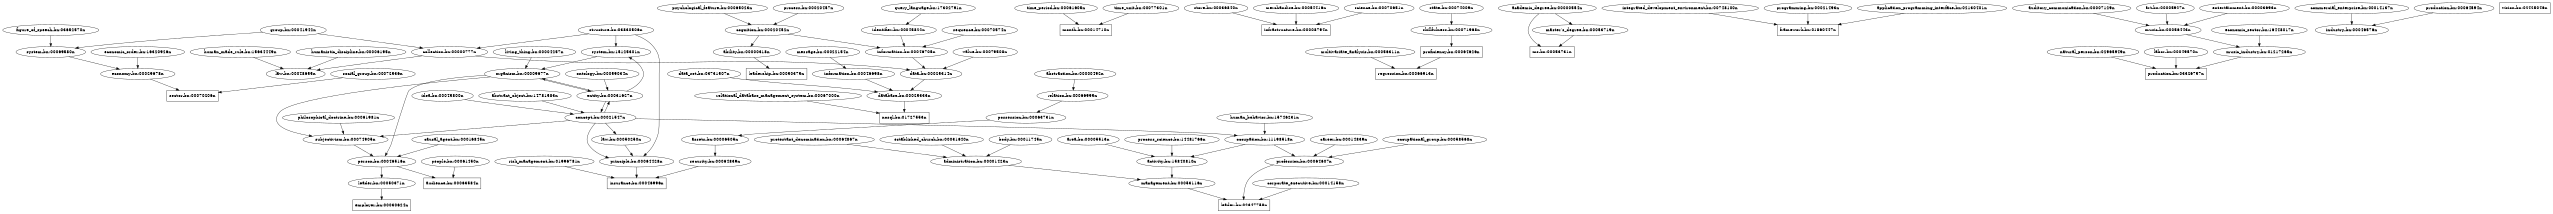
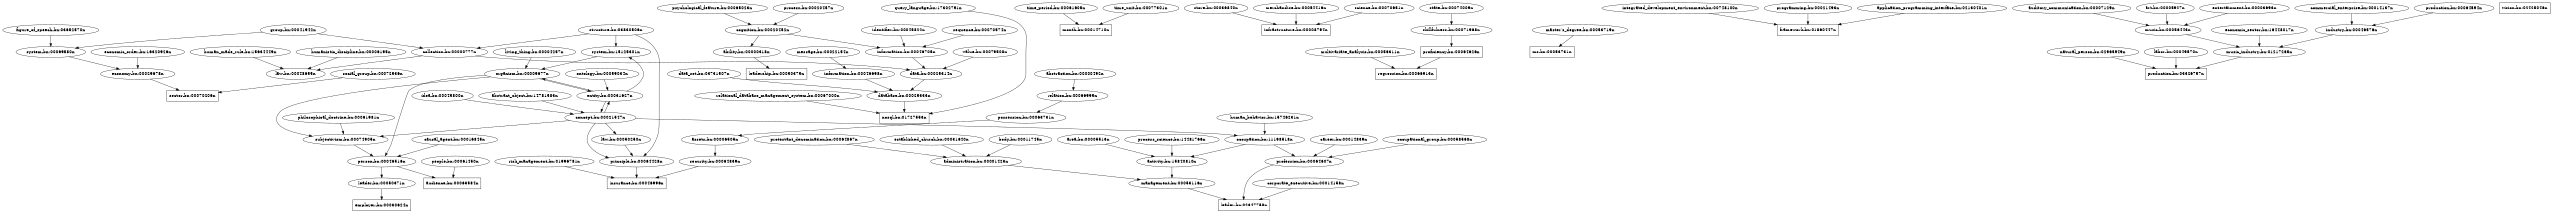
  digraph {
    "nosql-bn:01727553n" [shape=rectangle]
    "database-bn:00025333n"
    "relational_database_management_system-bn:00067000n"
    "query_language-bn:17302791n"
    "information-bn:00046698n"
    "data-bn:00025314n"
    "data_set-bn:03731507n"
    "message-bn:00022154n"
    "collection-bn:00000777n"
    "law-bn:00048655n"
    "value-bn:00079508n"
    "information-bn:00046705n"
    "group-bn:00041942n"
    "system-bn:00069580n"
    "economy-bn:00029678n"
    "structure-bn:03830506n"
    "principle-bn:00064428n"
    "system-bn:15125301n"
    "insurance-bn:00046996n" [shape=rectangle]
    "organism-bn:00009677n"
    "cognition-bn:00020452n"
    "ability-bn:00000318n"
    "leadership-bn:00050375n" [shape=rectangle]
    "sequence-bn:00070574n"
    "identifier-bn:00045822n"
    "month-bn:00014710n" [shape=rectangle]
    "time_period-bn:00061605n"
    "time_unit-bn:00077301n"
    "security-bn:00064839n"
    "risk_management-bn:01996781n"
    "assets-bn:00006505n"
    "possession-bn:00063731n"
    "relation-bn:00066995n"
    "abstraction-bn:00000492n"
    "law-bn:00050250n"
    "concept-bn:00021547n"
    n37 [label="entity-bn:00031627n"]
    "subjectivism-bn:00074905n"
    "occupation-bn:11198518n"
    "person-bn:00046516n"
    "profession-bn:00064607n"
    "activity-bn:15840810n"
    "idea-bn:00045800n"
    "abstract_object-bn:14781583n"
    "human_made_rule-bn:15634449n"
    "humanistic_discipline-bn:00006195n"
    "infrastructure-bn:00008794n" [shape=rectangle]
    "store-bn:00036840n"
    "merchandise-bn:00054416n"
    n50 [label="science-bn:00070651n"]
    "proficiency-bn:00064626n" [shape=rectangle]
    "regression-bn:00066913n" [shape=rectangle]
    "skillfulness-bn:00071968n"
    "state-bn:00074009n"
    "ms-bn:00053731n" [shape=rectangle]
-   "academic_degree-bn:00000554n"
    "master's_degree-bn:00053719n"
    "framework-bn:01860447n" [shape=rectangle]
    "integrated_development_environment-bn:00748100n"
    "programming-bn:00021493n"
    "application_programming_interface-bn:02130401n"
    "production-bn:03326757n" [shape=rectangle]
    "natural_person-bn:02965949n"
    "labor-bn:00049570n"
    "music_industry-bn:01217265n"
    "music-bn:00056443n"
    "economic_sector-bn:16448017n"
    "industry-bn:00046576n"
    "auditory_communication-bn:00007129n"
    "art-bn:00005927n"
    "entertainment-bn:00003693n"
    "commercial_enterprise-bn:00014137n"
    "production-bn:00064594n"
    "employer-bn:00030624n" [shape=rectangle]
    "leader-bn:00050371n"
    "audience-bn:00063584n" [shape=rectangle]
    "causal_agent-bn:00016845n"
    "living_thing-bn:00004257n"
    "ontology-bn:00059034n"
    "philosophical_doctrine-bn:00061981n"
    "psychological_feature-bn:00065023n"
    "process-bn:00020457n"
    "sector-bn:00070206n" [shape=rectangle]
    "social_group-bn:00072536n"
    "economic_order-bn:16320926n"
    "figure_of_speech-bn:03652570n"
    "people-bn:00061450n"
    "multivariate_analysis-bn:00056311n"
    "leader-bn:02347758n" [shape=rectangle]
    "corporate_executive-bn:00014158n"
    "management-bn:00053116n"
    "occupational_group-bn:00058568n"
    "career-bn:00014839n"
    "human_behavior-bn:15746231n"
    "administration-bn:00001423n"
    "body-bn:00011745n"
    "protestant_denomination-bn:00064867n"
    "established_church-bn:00031640n"
    "process_science-bn:14481766n"
    "area-bn:00005513n"
    "vision-bn:02425046n" [shape=rectangle]
    "database-bn:00025333n" -> "nosql-bn:01727553n"
    "relational_database_management_system-bn:00067000n" -> "nosql-bn:01727553n"
-   "query_language-bn:17302791n" -> "identifier-bn:00045822n"
+   "query_language-bn:17302791n" -> "nosql-bn:01727553n"
    "information-bn:00046698n" -> "database-bn:00025333n"
    "data-bn:00025314n" -> "database-bn:00025333n"
    "data_set-bn:03731507n" -> "database-bn:00025333n"
    "message-bn:00022154n" -> "information-bn:00046698n"
    "collection-bn:00000777n" -> "data-bn:00025314n"
    "collection-bn:00000777n" -> "law-bn:00048655n"
    "value-bn:00079508n" -> "data-bn:00025314n"
    "information-bn:00046705n" -> "data-bn:00025314n"
    "group-bn:00041942n" -> "collection-bn:00000777n"
    "group-bn:00041942n" -> "system-bn:00069580n"
    "system-bn:00069580n" -> "economy-bn:00029678n"
    "economy-bn:00029678n" -> "sector-bn:00070206n"
    "structure-bn:03830506n" -> "collection-bn:00000777n"
    "structure-bn:03830506n" -> "principle-bn:00064428n"
    "structure-bn:03830506n" -> "system-bn:15125301n"
    "principle-bn:00064428n" -> "insurance-bn:00046996n"
    "system-bn:15125301n" -> "organism-bn:00009677n"
    "organism-bn:00009677n" -> n37
    "organism-bn:00009677n" -> "subjectivism-bn:00074905n"
    "organism-bn:00009677n" -> "person-bn:00046516n"
    "cognition-bn:00020452n" -> "information-bn:00046705n"
    "cognition-bn:00020452n" -> "ability-bn:00000318n"
    "ability-bn:00000318n" -> "leadership-bn:00050375n"
    "sequence-bn:00070574n" -> "information-bn:00046705n"
    "identifier-bn:00045822n" -> "information-bn:00046705n"
    "time_period-bn:00061605n" -> "month-bn:00014710n"
    "time_unit-bn:00077301n" -> "month-bn:00014710n"
    "security-bn:00064839n" -> "insurance-bn:00046996n"
    "risk_management-bn:01996781n" -> "insurance-bn:00046996n"
    "assets-bn:00006505n" -> "security-bn:00064839n"
    "possession-bn:00063731n" -> "assets-bn:00006505n"
    "relation-bn:00066995n" -> "possession-bn:00063731n"
    "abstraction-bn:00000492n" -> "relation-bn:00066995n"
    "law-bn:00050250n" -> "principle-bn:00064428n"
    "concept-bn:00021547n" -> "principle-bn:00064428n"
    "concept-bn:00021547n" -> "law-bn:00050250n"
    "concept-bn:00021547n" -> n37
    "concept-bn:00021547n" -> "subjectivism-bn:00074905n"
    "concept-bn:00021547n" -> "occupation-bn:11198518n"
    n37 -> "system-bn:15125301n"
    n37 -> "organism-bn:00009677n"
    n37 -> "concept-bn:00021547n"
    "subjectivism-bn:00074905n" -> "person-bn:00046516n"
    "occupation-bn:11198518n" -> "profession-bn:00064607n"
    "occupation-bn:11198518n" -> "activity-bn:15840810n"
    "person-bn:00046516n" -> "leader-bn:00050371n"
    "person-bn:00046516n" -> "audience-bn:00063584n"
    "profession-bn:00064607n" -> "leader-bn:02347758n"
    "activity-bn:15840810n" -> "management-bn:00053116n"
    "idea-bn:00045800n" -> "concept-bn:00021547n"
    "abstract_object-bn:14781583n" -> "concept-bn:00021547n"
    "human_made_rule-bn:15634449n" -> "law-bn:00048655n"
    "humanistic_discipline-bn:00006195n" -> "law-bn:00048655n"
    "store-bn:00036840n" -> "infrastructure-bn:00008794n"
    "merchandise-bn:00054416n" -> "infrastructure-bn:00008794n"
    n50 -> "infrastructure-bn:00008794n"
    "proficiency-bn:00064626n" -> "regression-bn:00066913n"
    "skillfulness-bn:00071968n" -> "proficiency-bn:00064626n"
    "state-bn:00074009n" -> "skillfulness-bn:00071968n"
-   "academic_degree-bn:00000554n" -> "ms-bn:00053731n"
-   "academic_degree-bn:00000554n" -> "master's_degree-bn:00053719n"
    "master's_degree-bn:00053719n" -> "ms-bn:00053731n"
    "integrated_development_environment-bn:00748100n" -> "framework-bn:01860447n"
    "programming-bn:00021493n" -> "framework-bn:01860447n"
    "application_programming_interface-bn:02130401n" -> "framework-bn:01860447n"
    "natural_person-bn:02965949n" -> "production-bn:03326757n"
    "labor-bn:00049570n" -> "production-bn:03326757n"
    "music_industry-bn:01217265n" -> "production-bn:03326757n"
    "music-bn:00056443n" -> "music_industry-bn:01217265n"
    "economic_sector-bn:16448017n" -> "music_industry-bn:01217265n"
+   "industry-bn:00046576n" -> "music_industry-bn:01217265n"
    "auditory_communication-bn:00007129n" -> "music-bn:00056443n"
    "art-bn:00005927n" -> "music-bn:00056443n"
    "entertainment-bn:00003693n" -> "music-bn:00056443n"
    "commercial_enterprise-bn:00014137n" -> "industry-bn:00046576n"
    "production-bn:00064594n" -> "industry-bn:00046576n"
    "leader-bn:00050371n" -> "employer-bn:00030624n"
    "causal_agent-bn:00016845n" -> "person-bn:00046516n"
    "living_thing-bn:00004257n" -> "organism-bn:00009677n"
    "ontology-bn:00059034n" -> n37
    "philosophical_doctrine-bn:00061981n" -> "subjectivism-bn:00074905n"
    "psychological_feature-bn:00065023n" -> "cognition-bn:00020452n"
    "process-bn:00020457n" -> "cognition-bn:00020452n"
    "social_group-bn:00072536n" -> "sector-bn:00070206n"
    "economic_order-bn:16320926n" -> "economy-bn:00029678n"
    "figure_of_speech-bn:03652570n" -> "system-bn:00069580n"
    "people-bn:00061450n" -> "audience-bn:00063584n"
    "multivariate_analysis-bn:00056311n" -> "regression-bn:00066913n"
    "corporate_executive-bn:00014158n" -> "leader-bn:02347758n"
    "management-bn:00053116n" -> "leader-bn:02347758n"
    "occupational_group-bn:00058568n" -> "profession-bn:00064607n"
    "career-bn:00014839n" -> "profession-bn:00064607n"
    "human_behavior-bn:15746231n" -> "occupation-bn:11198518n"
    "administration-bn:00001423n" -> "management-bn:00053116n"
    "body-bn:00011745n" -> "administration-bn:00001423n"
    "protestant_denomination-bn:00064867n" -> "administration-bn:00001423n"
    "established_church-bn:00031640n" -> "administration-bn:00001423n"
    "process_science-bn:14481766n" -> "activity-bn:15840810n"
    "area-bn:00005513n" -> "activity-bn:15840810n"
  }
